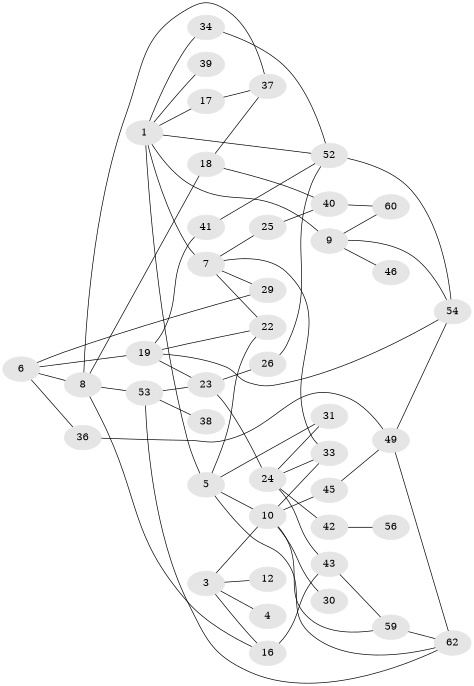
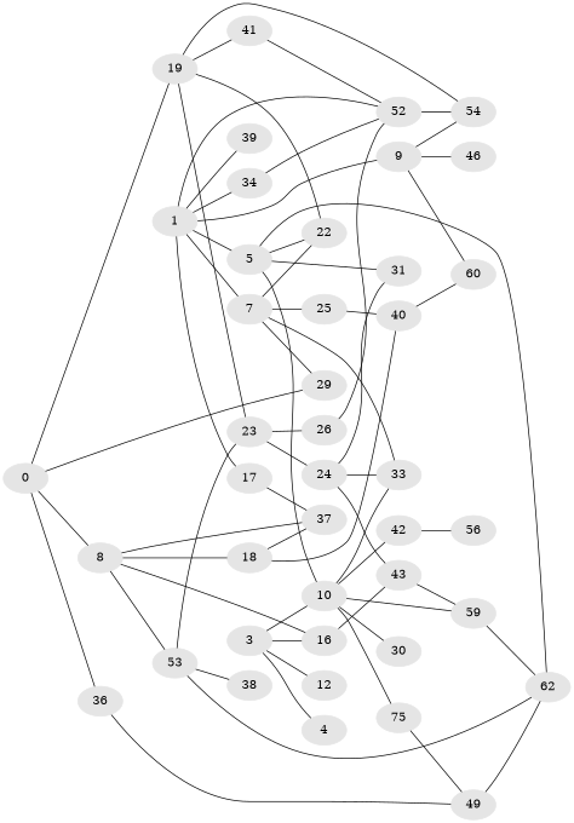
  graph {
    rankdir=LR
    node [color=gray90 style=filled]
    1 [super="+2"]
    5 [super="+57"]
    7 [super="+28"]
    9 [super="+21"]
    17
    34 [super="+58"]
    39
    52
    4 [super="+44"]
    3
    10 [super="+11"]
    12
    16 [super="+51"]
    22
    31 [super="+63"]
    62 [super="+66"]
-   6 [super="+15"]
+   6 [super="+15" label=0]
    8 [super="+64"]
    19
    29
    36
    25
    33 [super="+48"]
    46 [super="+55"]
    54 [super="+61"]
    60
    37 [super="+53"]
    30
-   45
+   45 [label=75]
    59
    43 [super="+47"]
    n32 [label=53 super="+20"]
    18 [super="+27"]
    23
    41
    49
    40 [super="+50"]
    38
    24 [super="+35"]
    26 [super="+32"]
    42
    56 [super="+65"]
    1 -- 5
    1 -- 7
    1 -- 9
    1 -- 17
    1 -- 34
    1 -- 39
    1 -- 52
    5 -- 10
    5 -- 22
    5 -- 31
    5 -- 62
    7 -- 22
    7 -- 29
    7 -- 25
    7 -- 33
    9 -- 46
    9 -- 54
    9 -- 60
    17 -- 37
    34 -- 52
    52 -- 54
    3 -- 4
    3 -- 10
    3 -- 12
    3 -- 16
    10 -- 33
    10 -- 30
    10 -- 45
    10 -- 59
    16 -- 43
    6 -- 8
    6 -- 19
    6 -- 29
    6 -- 36
    8 -- 16
    8 -- 37
    8 -- n32
    8 -- 18
    19 -- 22
    19 -- 54
    19 -- 23
    19 -- 41
    36 -- 49
    25 -- 40
    45 -- 49
    59 -- 62
    43 -- 59
    n32 -- 62
    n32 -- 23
    n32 -- 38
    18 -- 37
    18 -- 40
    23 -- 24
    23 -- 26
    41 -- 52
    49 -- 62
-   49 -- 54
    40 -- 60
    24 -- 31
    24 -- 33
    24 -- 43
-   24 -- 42
+   10 -- 42
    26 -- 52 [weight=2]
    42 -- 56
  }
